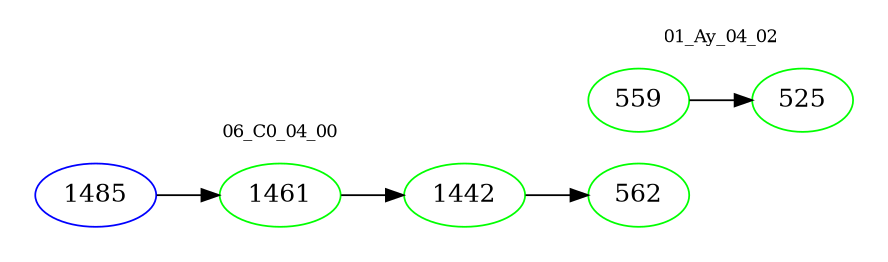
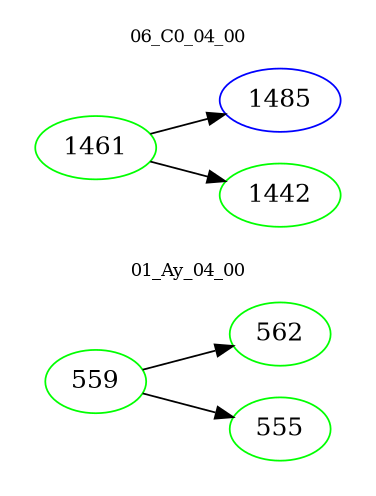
  digraph {
    rankdir=LR
    node [color=green]
    edge [color=black]
    n1 [label=559]
-   n2 [label=525]
+   n2 [label=555]
    n3 [label=562]
    n4 [label=1461]
    n5 [label=1442]
    n6 [color=blue label=1485]
    subgraph cluster_1 {
      color=white
      fontsize=10
-     label="01_Ay_04_02"
+     label="01_Ay_04_00"
      n1
      n2
      n3
    }
    subgraph cluster_2 {
      color=white
      fontsize=10
      label="06_C0_04_00"
      n4
      n5
      n6
    }
    n1 -> n2
-   n5 -> n3
+   n1 -> n3
    n4 -> n5
-   n6 -> n4
+   n4 -> n6
  }
